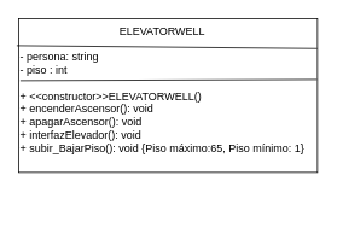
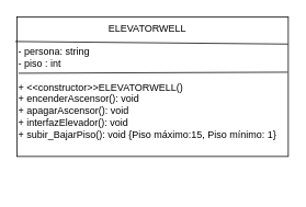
  <mxCell id="0" />
  <mxCell id="1" parent="0" />
  <mxCell id="2" value="" style="rounded=0;whiteSpace=wrap;html=1;" vertex="1" parent="1"><mxGeometry x="20" y="20" width="330" height="170" as="geometry" /></mxCell>
- <mxCell id="3" value="&lt;div style=&quot;text-align: center&quot;&gt;&lt;span&gt;ELEVATORWELL&lt;/span&gt;&lt;/div&gt;&lt;br&gt;- persona: string&lt;br&gt;- piso : int&lt;br&gt;&lt;br&gt;+ &amp;lt;&amp;lt;constructor&amp;gt;&amp;gt;ELEVATORWELL()&lt;br&gt;+ encenderAscensor(): void&lt;br&gt;+ apagarAscensor(): void&lt;br&gt;+ interfazElevador(): void&lt;br&gt;+ subir_BajarPiso(): void {Piso máximo:65, Piso mínimo: 1}" style="text;whiteSpace=wrap;html=1;" vertex="1" parent="1"><mxGeometry x="20" y="20" width="330" height="210" as="geometry" /></mxCell>
+ <mxCell id="3" value="&lt;div style=&quot;text-align: center&quot;&gt;&lt;span&gt;ELEVATORWELL&lt;/span&gt;&lt;/div&gt;&lt;br&gt;- persona: string&lt;br&gt;- piso : int&lt;br&gt;&lt;br&gt;+ &amp;lt;&amp;lt;constructor&amp;gt;&amp;gt;ELEVATORWELL()&lt;br&gt;+ encenderAscensor(): void&lt;br&gt;+ apagarAscensor(): void&lt;br&gt;+ interfazElevador(): void&lt;br&gt;+ subir_BajarPiso(): void {Piso máximo:15, Piso mínimo: 1}" style="text;whiteSpace=wrap;html=1;" vertex="1" parent="1"><mxGeometry x="20" y="20" width="330" height="210" as="geometry" /></mxCell>
  <mxCell id="4" value="" style="endArrow=none;html=1;exitX=0.006;exitY=0.327;exitDx=0;exitDy=0;entryX=0.998;entryY=0.321;entryDx=0;entryDy=0;entryPerimeter=0;exitPerimeter=0;" edge="1" parent="1" source="3" target="3"><mxGeometry width="50" height="50" relative="1" as="geometry"><mxPoint x="-20" y="-100" as="sourcePoint" /><mxPoint x="30" y="-150" as="targetPoint" /></mxGeometry></mxCell>
  <mxCell id="5" value="" style="endArrow=none;html=1;exitX=-0.006;exitY=0.143;exitDx=0;exitDy=0;exitPerimeter=0;entryX=0.999;entryY=0.158;entryDx=0;entryDy=0;entryPerimeter=0;" edge="1" parent="1" source="3" target="3"><mxGeometry width="50" height="50" relative="1" as="geometry"><mxPoint x="-20" y="-100" as="sourcePoint" /><mxPoint x="500" y="-190" as="targetPoint" /></mxGeometry></mxCell>
